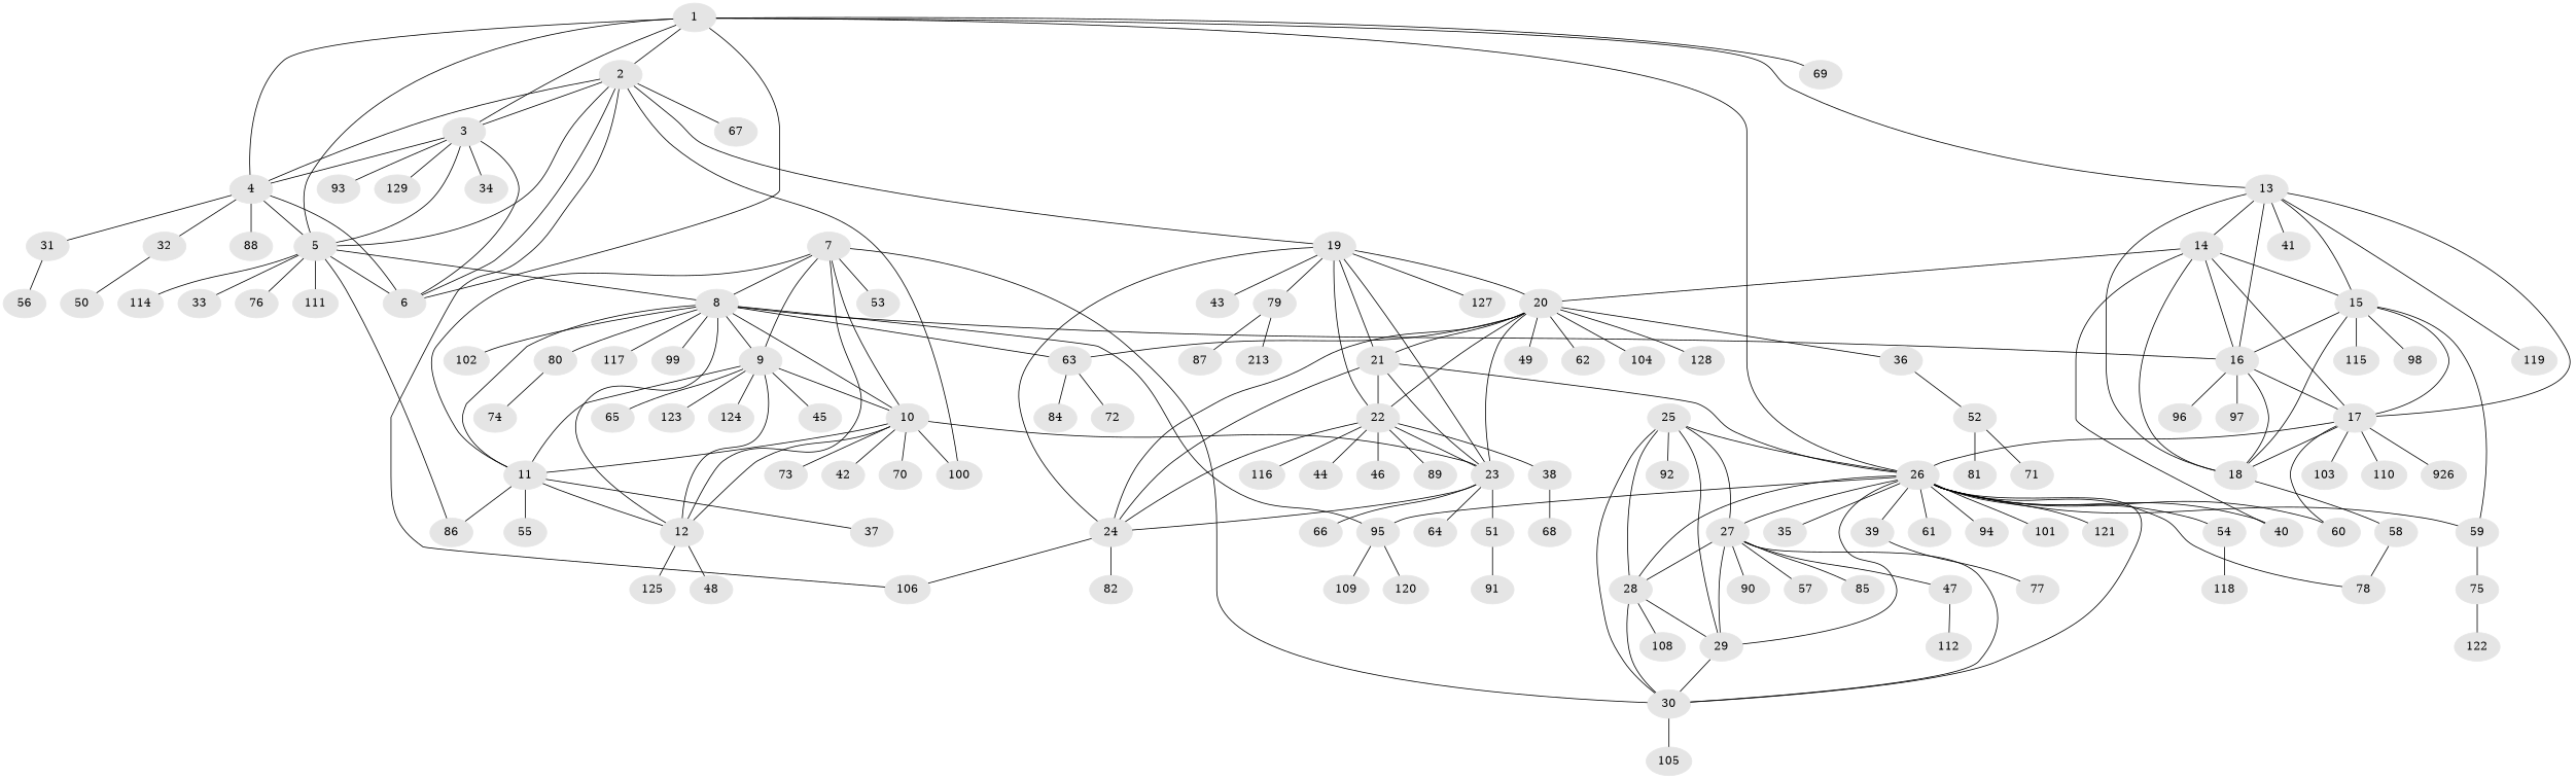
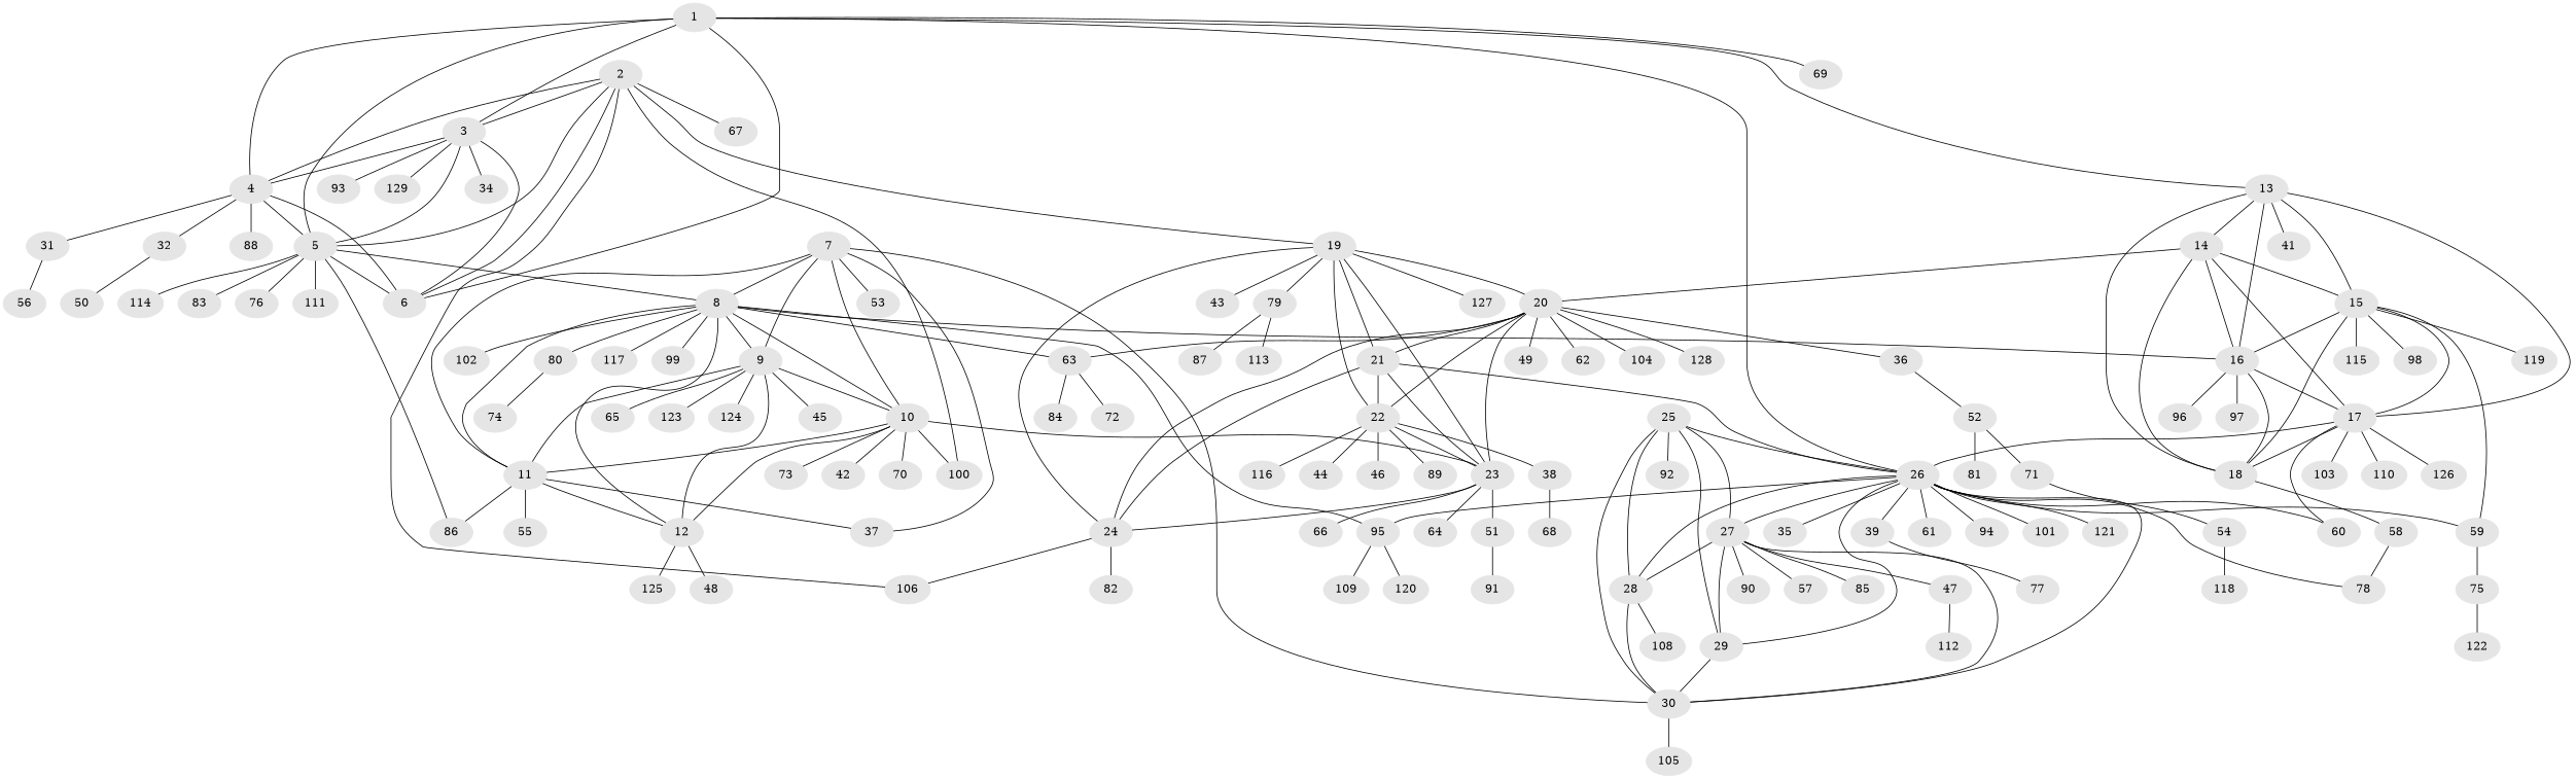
  graph {
    fontname="DejaVu Serif"
    node [color=gray90 fontname="DejaVu Serif" style=filled]
    edge [fontname="DejaVu Serif"]
    1
    2
    3
    4
    5
    6
    13
    26
    69
    19
    67
    100
    106
    34
    93
    129
    31
    32
    88
    8
-   33
+   33 [label=83]
    76
    86
    111
    114
    16
    14
    15
    17
    18
    41
    30
    95
-   40
    59
    60
    27
    28
    29
    35
    39
    54
    61
    78
    94
    101
    121
    23
    20
    21
    22
    24
    43
    79
    127
    56
    50
    9
    10
    11
    12
    63
    80
    99
    102
    117
    7
    53
    45
    65
    123
    124
    42
    70
    73
    37
    55
    48
    125
    105
    96
    97
    72
    84
    74
    109
    120
    51
    64
    66
    98
    115
    119
    103
    110
-   126 [label=926]
+   126
    58
    36
    49
    62
    104
    128
    75
    38
    44
    46
    89
    116
    82
    87
-   113 [label=213]
+   113
    52
    68
    91
    25
    92
    47
    57
    85
    90
    108
    77
    118
    112
    71
    81
    122
-   1 -- 2
    1 -- 3
    1 -- 4
    1 -- 5
    1 -- 6
    1 -- 13
    1 -- 26
    1 -- 69
    2 -- 3
    2 -- 4
    2 -- 5
    2 -- 6
    2 -- 19
    2 -- 67
    2 -- 100
    2 -- 106
    3 -- 4
    3 -- 5
    3 -- 6
    3 -- 34
    3 -- 93
    3 -- 129
    4 -- 5
    4 -- 6
    4 -- 31
    4 -- 32
    4 -- 88
    5 -- 6
    5 -- 8
    5 -- 33
    5 -- 76
    5 -- 86
    5 -- 111
    5 -- 114
    13 -- 16
    13 -- 14
    13 -- 15
    13 -- 17
    13 -- 18
    13 -- 41
    26 -- 30
    26 -- 95
-   26 -- 40
    26 -- 59
    26 -- 60
    26 -- 27
    26 -- 28
    26 -- 29
    26 -- 35
    26 -- 39
-   26 -- 54
+   71 -- 54
    26 -- 61
    26 -- 78
    26 -- 94
    26 -- 101
    26 -- 121
    19 -- 23
    19 -- 20
    19 -- 21
    19 -- 22
    19 -- 24
    19 -- 43
    19 -- 79
    19 -- 127
    31 -- 56
    32 -- 50
    8 -- 16
    8 -- 95
    8 -- 9
    8 -- 10
    8 -- 11
    8 -- 12
    8 -- 63
    8 -- 80
    8 -- 99
    8 -- 102
    8 -- 117
    16 -- 17
    16 -- 18
    16 -- 96
    16 -- 97
    14 -- 16
    14 -- 15
    14 -- 17
    14 -- 18
-   14 -- 40
    14 -- 20
    15 -- 16
    15 -- 17
    15 -- 18
    15 -- 59
    15 -- 98
    15 -- 115
-   13 -- 119
+   15 -- 119
    17 -- 26
    17 -- 18
    17 -- 60
    17 -- 103
    17 -- 110
    17 -- 126
    18 -- 58
    30 -- 105
    95 -- 109
    95 -- 120
    59 -- 75
    27 -- 30
    27 -- 28
    27 -- 29
    27 -- 47
    27 -- 57
    27 -- 85
    27 -- 90
    28 -- 30
-   28 -- 29
    28 -- 108
    29 -- 30
    39 -- 77
    54 -- 118
    23 -- 24
    23 -- 51
    23 -- 64
    23 -- 66
    20 -- 23
    20 -- 21
    20 -- 22
    20 -- 24
    20 -- 63
    20 -- 36
    20 -- 49
    20 -- 62
    20 -- 104
    20 -- 128
    21 -- 26
    21 -- 23
    21 -- 22
    21 -- 24
    22 -- 23
-   22 -- 24
    22 -- 38
    22 -- 44
    22 -- 46
    22 -- 89
    22 -- 116
    24 -- 106
    24 -- 82
    79 -- 87
    79 -- 113
    9 -- 10
    9 -- 11
    9 -- 12
    9 -- 45
    9 -- 65
    9 -- 123
    9 -- 124
    10 -- 100
    10 -- 23
    10 -- 11
    10 -- 12
    10 -- 42
    10 -- 70
    10 -- 73
    11 -- 86
    11 -- 12
    11 -- 37
    11 -- 55
    12 -- 48
    12 -- 125
    63 -- 72
    63 -- 84
    80 -- 74
    7 -- 8
    7 -- 30
    7 -- 9
    7 -- 10
    7 -- 11
-   7 -- 12
+   7 -- 37
    7 -- 53
    51 -- 91
    58 -- 78
    36 -- 52
    75 -- 122
    38 -- 68
    52 -- 71
    52 -- 81
    25 -- 26
    25 -- 30
    25 -- 27
    25 -- 28
    25 -- 29
    25 -- 92
    47 -- 112
  }
